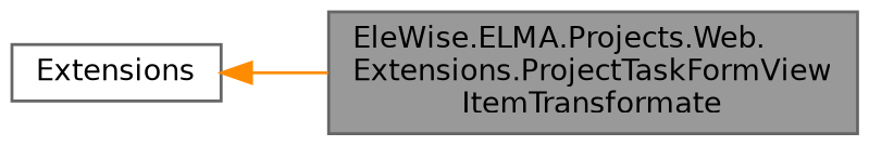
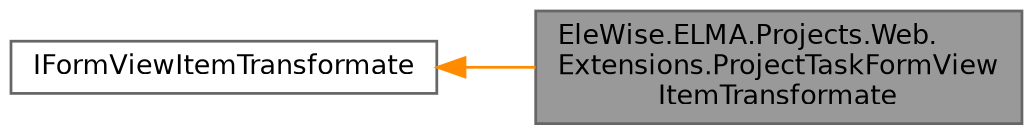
  digraph {
    rankdir=LR
    node [color=gray40 fontname=Helvetica fontsize=10 shape=box style=filled]
    n1 [fillcolor=grey60 fontcolor=black height=0.2 label="EleWise.ELMA.Projects.Web.\lExtensions.ProjectTaskFormView\lItemTransformate" width=0.4]
-   n2 [fillcolor=white height=0.2 label=Extensions width=0.4]
+   n2 [fillcolor=white height=0.2 label=IFormViewItemTransformate width=0.4]
    n2 -> n1 [color=darkorange dir=back fontname=Helvetica fontsize=10 labelfontname=Helvetica labelfontsize=10 style=solid]
  }
